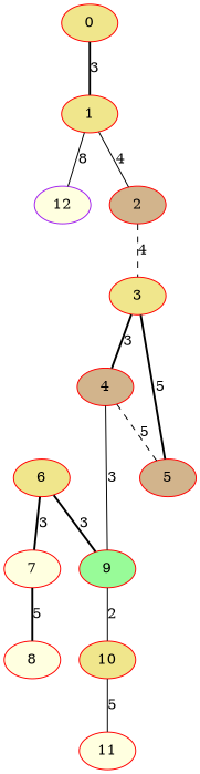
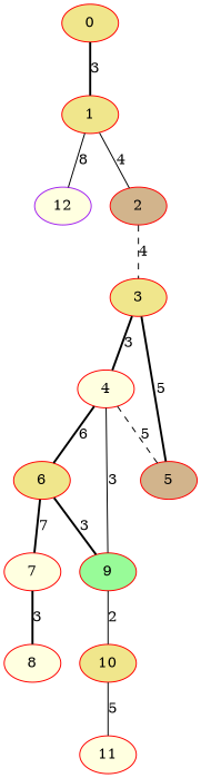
  graph {
    fontname="DejaVu Serif"
    node [color=red fillcolor=khaki fontname="DejaVu Serif" style=filled weight=1]
    edge [fontname="DejaVu Serif" style=bold]
    0
    1
    12 [color=purple fillcolor=lightyellow weight=4]
    2 [fillcolor=tan]
    3
-   4 [fillcolor=tan]
+   4 [fillcolor=lightyellow]
    5 [fillcolor=tan]
    6
    9 [fillcolor=palegreen]
    7 [fillcolor=lightyellow]
    10
    8 [fillcolor=lightyellow]
    11 [fillcolor=lightyellow]
    0 -- 1 [label=3]
    1 -- 12 [label=8 style=solid]
    1 -- 2 [label=4 style=solid]
    2 -- 3 [label=4 style=dashed]
    3 -- 4 [label=3]
    3 -- 5 [label=5]
    4 -- 5 [label=5 style=dashed]
+   4 -- 6 [label=6]
    4 -- 9 [label=3 style=solid]
    6 -- 9 [label=3]
-   6 -- 7 [label=3]
+   6 -- 7 [label=7]
    9 -- 10 [label=2 style=solid]
-   7 -- 8 [label=5]
+   7 -- 8 [label=3]
    10 -- 11 [label=5 style=solid]
  }
